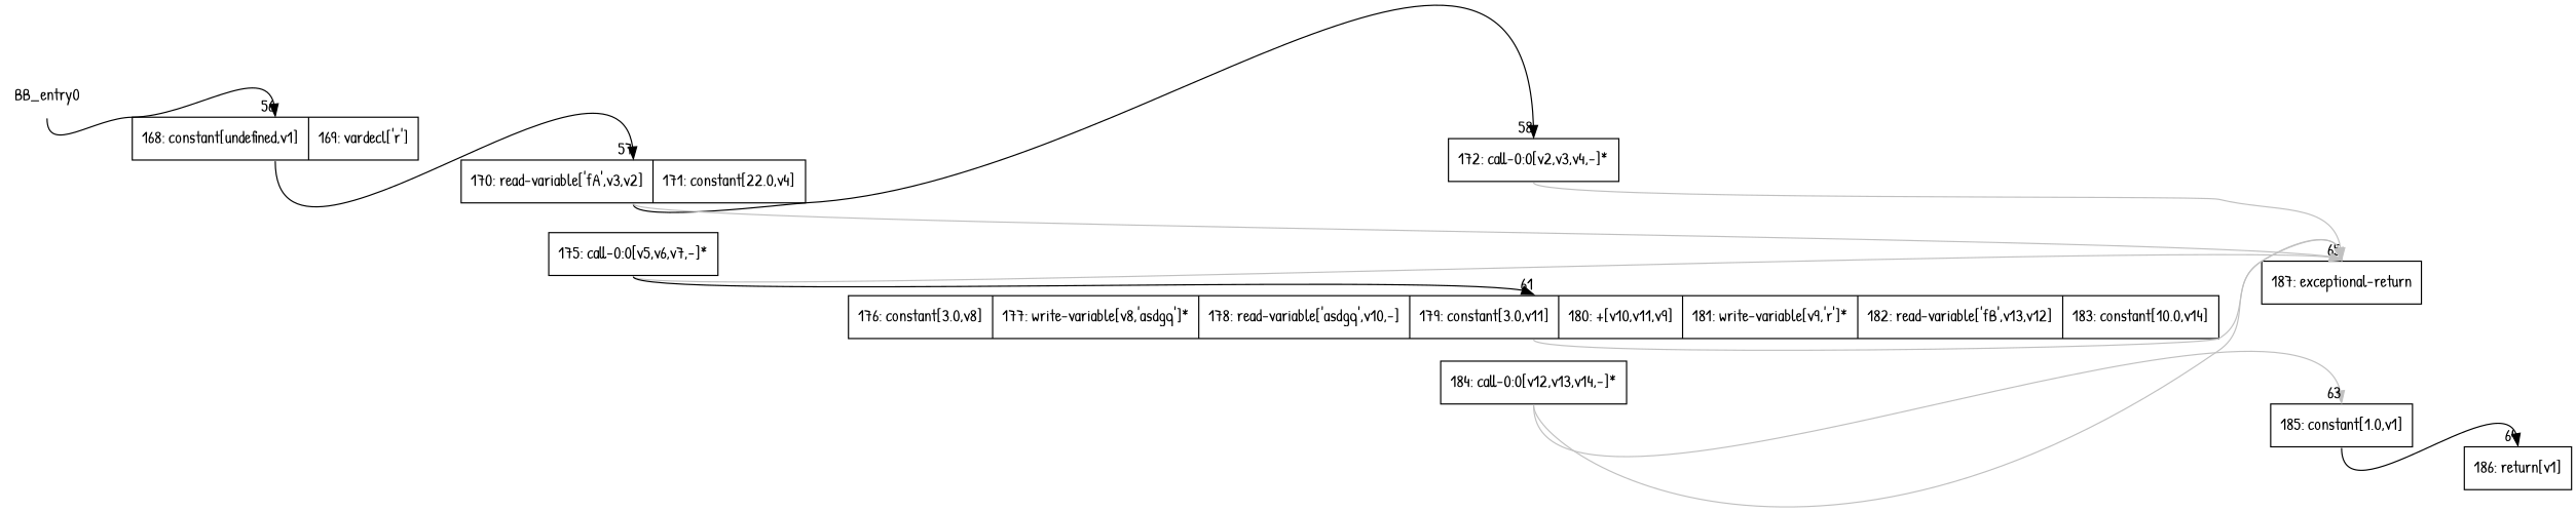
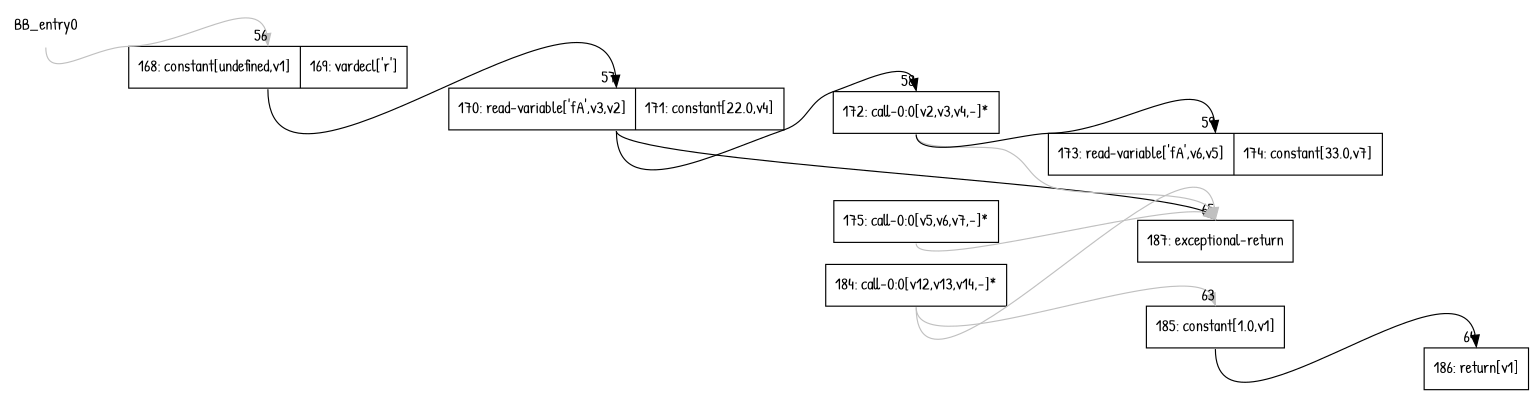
  digraph {
    fontname="Patrick Hand"
    rankdir=LR
    node [fontname="Patrick Hand" shape=record]
    edge [fontname="Patrick Hand" headport=n tailport=s]
    n1 [label=BB_entry0 shape=none]
    n2 [label="{168: constant[undefined,v1]|169: vardecl['r']}"]
    n3 [label="{170: read-variable['fA',v3,v2]|171: constant[22.0,v4]}"]
    n4 [label="{172: call-0:0[v2,v3,v4,-]*}"]
    n5 [label="{187: exceptional-return}"]
+   n6 [label="{173: read-variable['fA',v6,v5]|174: constant[33.0,v7]}"]
    n7 [label="{175: call-0:0[v5,v6,v7,-]*}"]
-   n8 [label="{176: constant[3.0,v8]|177: write-variable[v8,'asdgq']*|178: read-variable['asdgq',v10,-]|179: constant[3.0,v11]|180: +[v10,v11,v9]|181: write-variable[v9,'r']*|182: read-variable['fB',v13,v12]|183: constant[10.0,v14]}"]
    n9 [label="{184: call-0:0[v12,v13,v14,-]*}"]
    n10 [label="{185: constant[1.0,v1]}"]
    n11 [label="{186: return[v1]}"]
-   n1 -> n2 [headlabel="    56"]
+   n1 -> n2 [headlabel="    56" color=gray]
    n2 -> n3 [headlabel="      57"]
    n3 -> n4 [headlabel="      58"]
-   n3 -> n5 [color=gray headlabel="      65"]
+   n3 -> n5 [color=black headlabel="      65"]
    n4 -> n5 [color=gray]
+   n4 -> n6 [headlabel="      59"]
    n7 -> n5 [color=gray]
-   n7 -> n8 [headlabel="      61"]
-   n8 -> n5 [color=gray]
    n9 -> n5 [color=gray]
    n9 -> n10 [color=gray headlabel="      63"]
    n10 -> n11 [headlabel="      64"]
  }
